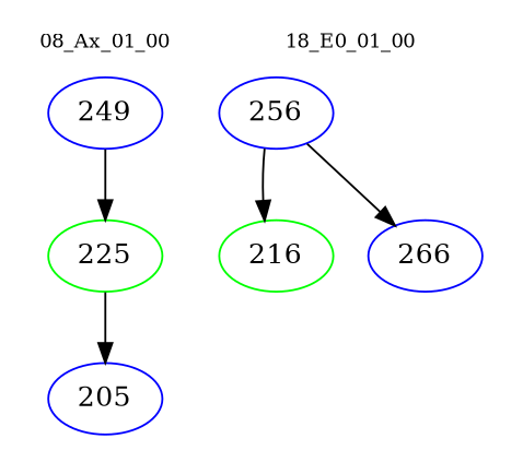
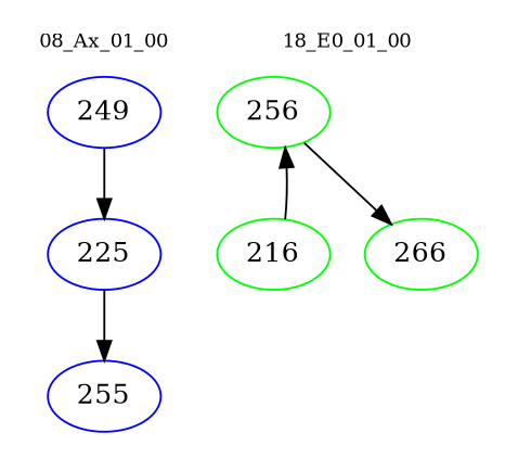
  digraph {
    node [color=blue]
    edge [color=black]
    n1 [label=249]
-   n2 [color=green label=225]
-   n3 [label=205]
-   n4 [label=256]
+   n2 [label=225]
+   n3 [label=255]
+   n4 [color=green label=256]
    n5 [color=green label=216]
-   n6 [label=266]
+   n6 [color=green label=266]
    subgraph cluster_1 {
      color=white
      fontsize=10
      label="08_Ax_01_00"
      n1
      n2
      n3
    }
    subgraph cluster_2 {
      color=white
      fontsize=10
      label="18_E0_01_00"
      n4
      n5
      n6
    }
    n1 -> n2
    n2 -> n3
-   n4 -> n5
+   n5 -> n4
    n4 -> n6
  }
